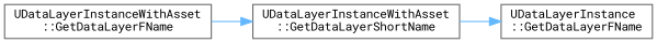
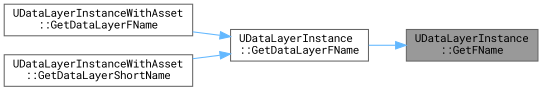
  digraph {
    fontname="Roboto Mono"
    rankdir=RL
    node [color=grey40 fillcolor=white fontname="Roboto Mono" fontsize=10 shape=box style=filled]
    edge [color=steelblue1 dir=back fontname="Roboto Mono" fontsize=10 labelfontname=Helvetica labelfontsize=10 style=solid]
+   n1 [color=gray40 fillcolor=grey60 fontcolor=black height=0.2 label="UDataLayerInstance\l::GetFName" width=0.4]
    n2 [height=0.2 label="UDataLayerInstance\l::GetDataLayerFName" width=0.4]
    n3 [height=0.2 label="UDataLayerInstanceWithAsset\l::GetDataLayerFName" width=0.4]
    n4 [height=0.2 label="UDataLayerInstanceWithAsset\l::GetDataLayerShortName" width=0.4]
-   n4 -> n3
+   n1 -> n2
+   n2 -> n3
    n2 -> n4
  }
